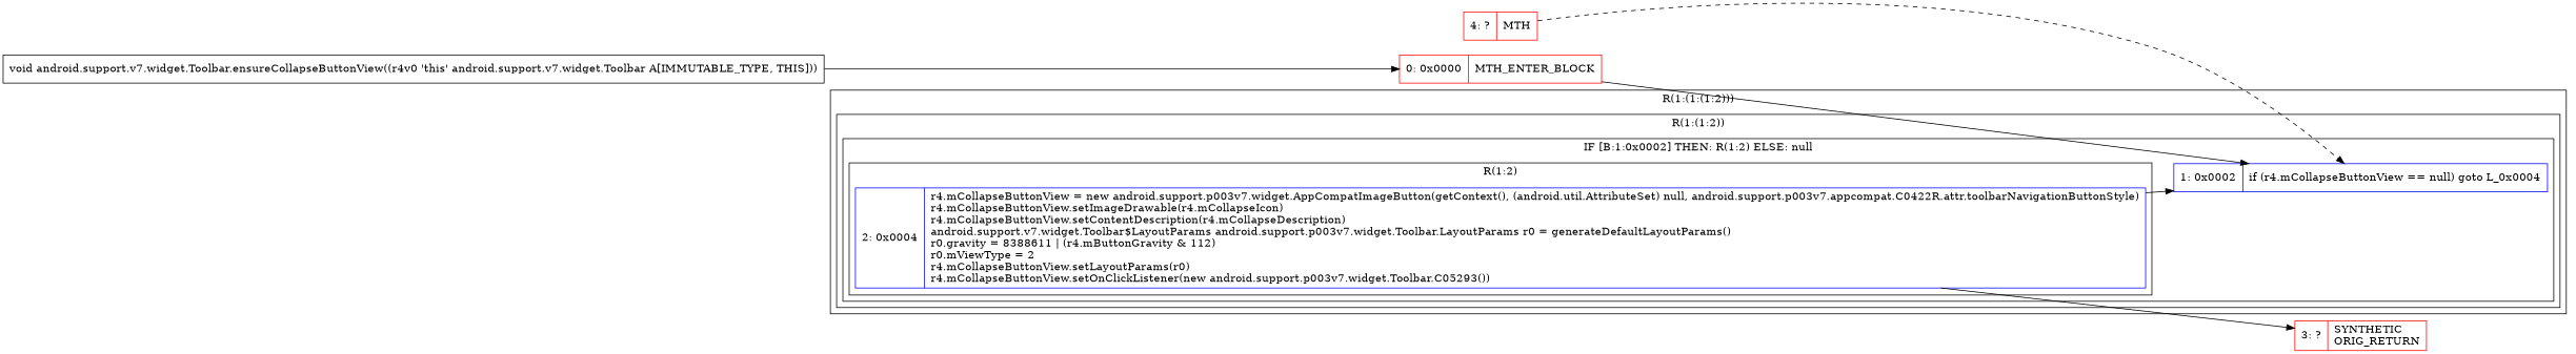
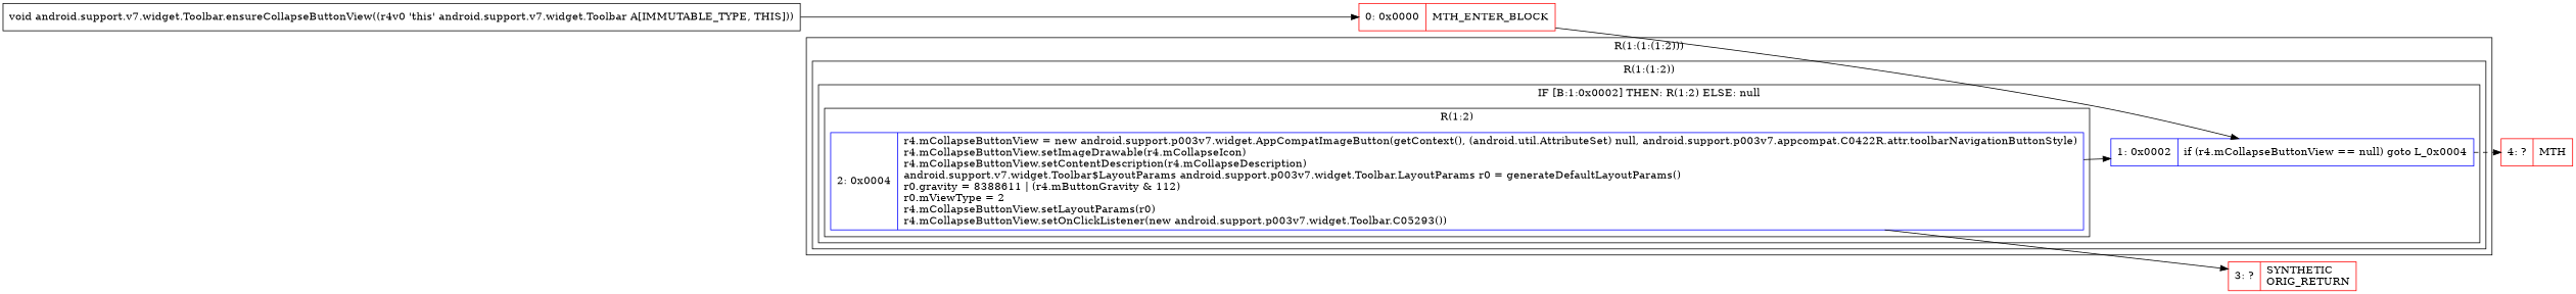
  digraph {
    rankdir=LR
    node [color=red shape=record]
    n1 [color=blue label="{2\:\ 0x0004|r4.mCollapseButtonView = new android.support.p003v7.widget.AppCompatImageButton(getContext(), (android.util.AttributeSet) null, android.support.p003v7.appcompat.C0422R.attr.toolbarNavigationButtonStyle)\lr4.mCollapseButtonView.setImageDrawable(r4.mCollapseIcon)\lr4.mCollapseButtonView.setContentDescription(r4.mCollapseDescription)\landroid.support.v7.widget.Toolbar$LayoutParams android.support.p003v7.widget.Toolbar.LayoutParams r0 = generateDefaultLayoutParams()\lr0.gravity = 8388611 \| (r4.mButtonGravity & 112)\lr0.mViewType = 2\lr4.mCollapseButtonView.setLayoutParams(r0)\lr4.mCollapseButtonView.setOnClickListener(new android.support.p003v7.widget.Toolbar.C05293())\l}"]
    n2 [color=blue label="{1\:\ 0x0002|if (r4.mCollapseButtonView == null) goto L_0x0004\l}"]
    n3 [label="{3\:\ ?|SYNTHETIC\lORIG_RETURN\l}"]
    n4 [label="{4\:\ ?|MTH\l}"]
    n5 [label="{0\:\ 0x0000|MTH_ENTER_BLOCK\l}"]
    n6 [label="{void android.support.v7.widget.Toolbar.ensureCollapseButtonView((r4v0 'this' android.support.v7.widget.Toolbar A[IMMUTABLE_TYPE, THIS])) }" color=""]
    subgraph cluster_1 {
      label="R(1:(1:(1:2)))"
      subgraph cluster_2 {
        label="R(1:(1:2))"
        subgraph cluster_3 {
          label="IF [B:1:0x0002] THEN: R(1:2) ELSE: null"
          n2
          subgraph cluster_4 {
            label="R(1:2)"
            n1
          }
        }
      }
    }
    n1 -> n2
    n1 -> n3
-   n4 -> n2 [style=dashed]
+   n2 -> n4 [style=dashed]
    n5 -> n2
    n6 -> n5
  }
